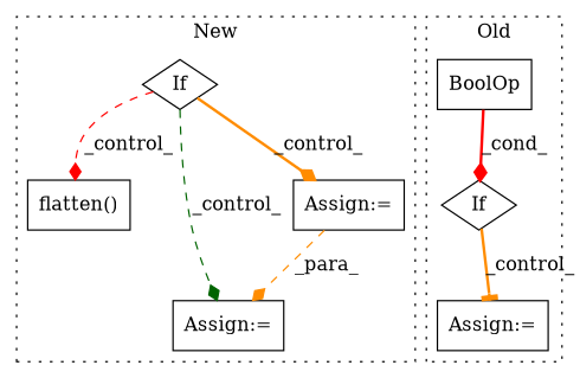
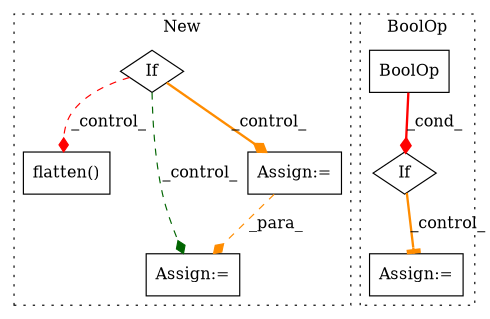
  digraph {
    node [a=68 l=3 shape=box]
    edge [color=darkorange style=dashed arrowhead=diamond]
    n1 [a=75 l=34 label="flatten()" s=6824]
    n2 [a=96 label=If s=6625 shape=diamond]
    n3 [label="Assign:=" s=6879]
    n4 [label="Assign:=" s=6726]
    n5 [a=72 l=15 label=BoolOp s=6473]
    n6 [a=96 label=If s=6470 shape=diamond]
    n7 [l=4 label="Assign:=" s=6632]
    subgraph cluster_1 {
      label=New
      style=dotted
      n1
      n2
      n3
      n4
    }
    subgraph cluster_2 {
-     label=Old
+     label=BoolOp
      style=dotted
      n5
      n6
      n7
    }
    n2 -> n1 [label=_control_ color=red]
    n2 -> n3 [label=_control_ color=darkgreen]
    n2 -> n4 [label=_control_ style=bold]
    n4 -> n3 [label=_para_]
    n5 -> n6 [label=_cond_ color=red style=bold]
    n6 -> n7 [label=_control_ style=bold arrowhead=tee]
  }
